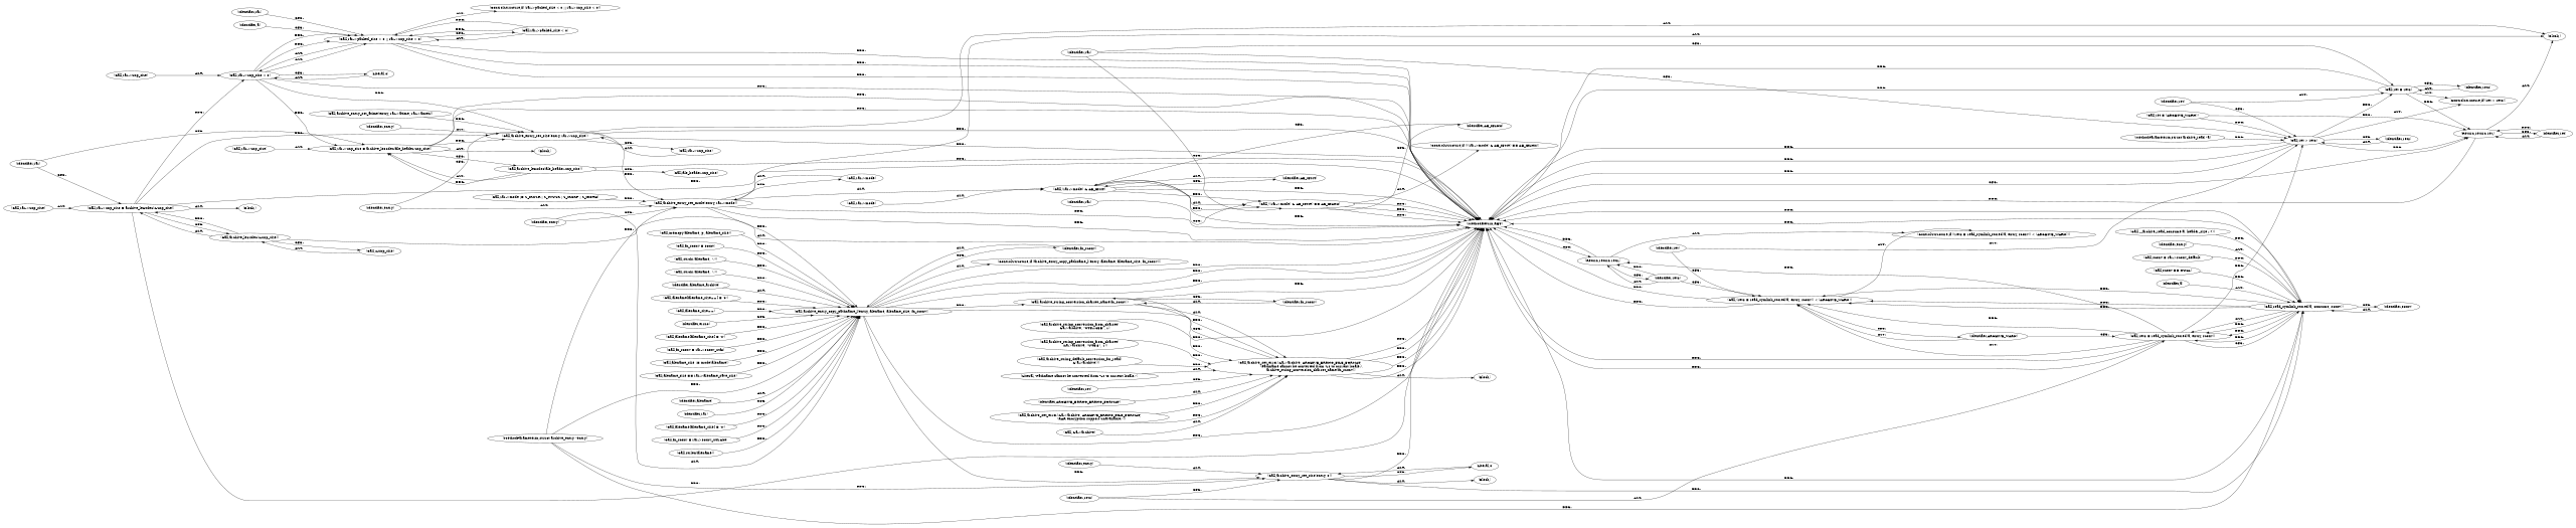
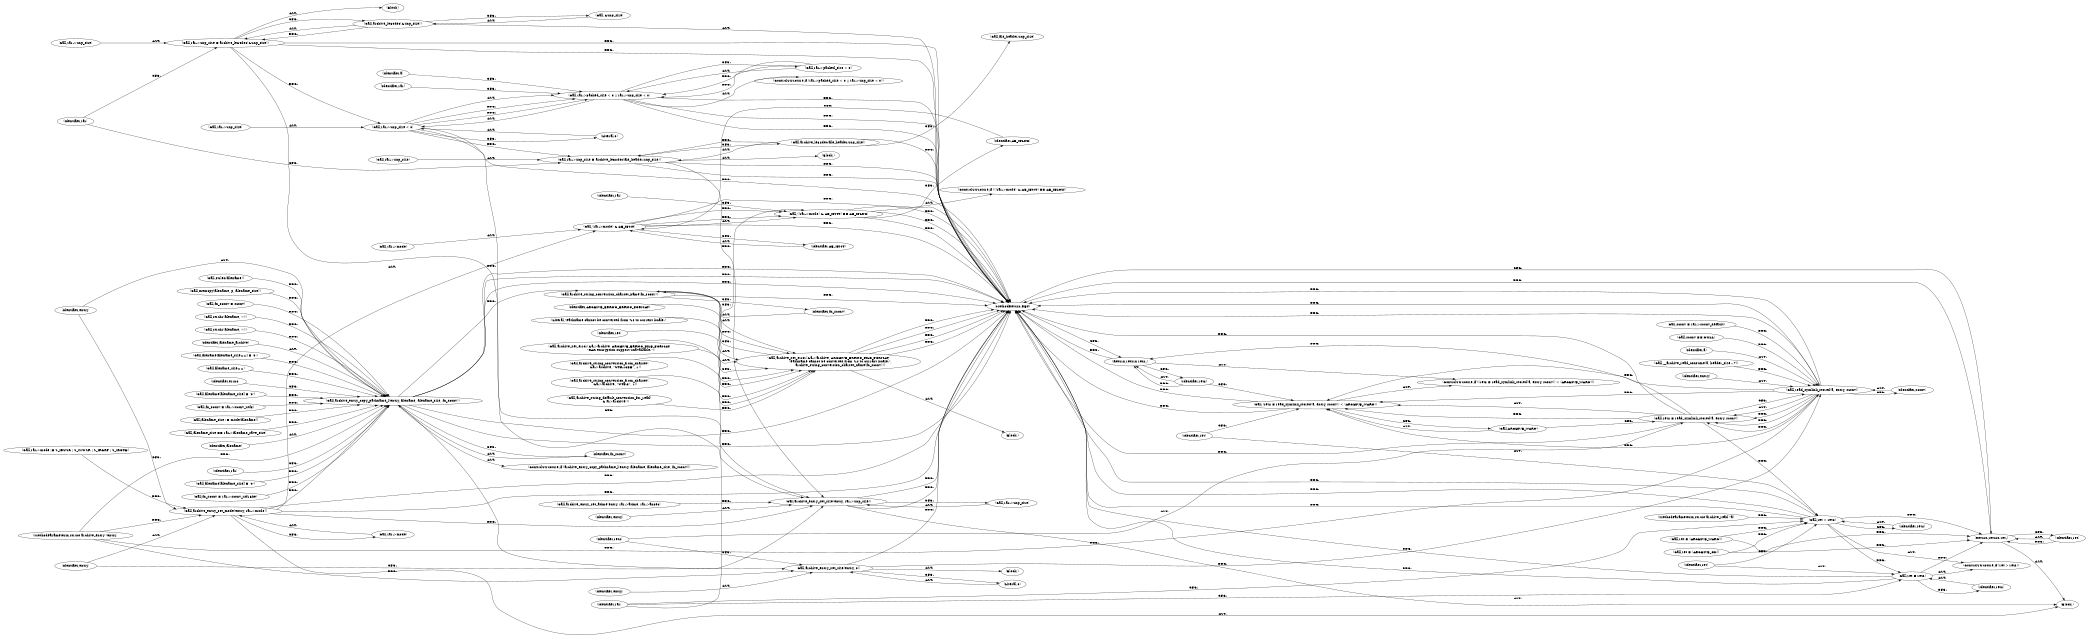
  digraph {
    rankdir=LR
    n1 [label="(Call,rar->unp_size < 0)"]
    n2 [label="(Call,rar->packed_size < 0 || rar->unp_size < 0)"]
    n3 [label="(Call,archive_entry_set_size(entry, rar->unp_size))"]
    n4 [label="(Literal,0)"]
    n5 [label="(MethodReturn,RET)"]
    n6 [label="(Call,rar->unp_size = archive_le32dec(file_header.unp_size))"]
    n7 [label="(ControlStructure,if (rar->packed_size < 0 || rar->unp_size < 0))"]
    n8 [label="(Call,rar->packed_size < 0)"]
    n9 [label="(Call,archive_entry_set_mode(entry, rar->mode))"]
    n10 [label="(Block,)"]
    n11 [label="(Call,rar->unp_size)"]
    n12 [label="(Return,return ret2;)"]
    n13 [label="(Return,return ret;)"]
    n14 [label="(Call,archive_le32dec(file_header.unp_size))"]
    n15 [label="(Block,)"]
    n16 [label="(Call,file_header.unp_size)"]
    n17 [label="(Call,rar->unp_size = archive_le64dec(&unp_size))"]
    n18 [label="(Call,archive_le64dec(&unp_size))"]
    n19 [label="(Block,)"]
    n20 [label="(Call,&unp_size)"]
    n21 [label="(Call,archive_entry_copy_pathname_l(entry, filename, filename_size, fn_sconv))"]
    n22 [label="(Call,(rar->mode) & AE_IFMT)"]
    n23 [label="(Call,rar->mode)"]
    n24 [label="(Call,archive_string_conversion_charset_name(fn_sconv))"]
    n25 [label="(Call,archive_entry_set_size(entry, 0))"]
    n26 [label="(Identifier,fn_sconv)"]
    n27 [label="(ControlStructure,if (archive_entry_copy_pathname_l(entry, filename, filename_size, fn_sconv)))"]
    n28 [label="(Call,((rar->mode) & AE_IFMT) == AE_IFLNK)"]
    n29 [label="(Identifier,AE_IFMT)"]
    n30 [label="(Call,archive_set_error(&a->archive, ARCHIVE_ERRNO_FILE_FORMAT,\n                      \"Pathname cannot be converted from %s to current locale.\",\n                      archive_string_conversion_charset_name(fn_sconv)))"]
    n31 [label="(Identifier,fn_sconv)"]
-   n32 [label="(Call,read_symlink_stored(a, consume, sconv))"]
+   n32 [label="(Call,read_symlink_stored(a, entry, sconv))"]
    n33 [label="(Block,)"]
    n34 [label="(Literal,0)"]
    n35 [label="(Block,)"]
    n36 [label="(Call,(ret2 = read_symlink_stored(a, entry, sconv)) < (ARCHIVE_WARN))"]
    n37 [label="(Call,ret2 = read_symlink_stored(a, entry, sconv))"]
    n38 [label="(Identifier,sconv)"]
    n39 [label="(ControlStructure,if ((ret2 = read_symlink_stored(a, entry, sconv)) < (ARCHIVE_WARN)))"]
-   n40 [label="(Identifier,ARCHIVE_WARN)"]
+   n40 [label="(Call,ARCHIVE_WARN)"]
    n41 [label="(Call,ret > ret2)"]
    n42 [label="(Identifier,ret2)"]
    n43 [label="(Call,ret = ret2)"]
    n44 [label="(ControlStructure,if (ret > ret2))"]
    n45 [label="(Identifier,ret2)"]
    n46 [label="(Identifier,ret2)"]
    n47 [label="(Identifier,ret)"]
    n48 [label="(ControlStructure,if (((rar->mode) & AE_IFMT) == AE_IFLNK))"]
    n49 [label="(Identifier,AE_IFLNK)"]
-   n50 [label="(Call,&a->archive)"]
    n51 [label="(Call,rar->unp_size)"]
    n52 [label="(Identifier,ret)"]
    n53 [label="(Identifier,entry)"]
    n54 [label="(MethodParameterIn,struct archive_read *a)"]
    n55 [label="(Call,archive_string_conversion_from_charset(\n           &a->archive, \"UTF-16BE\", 1))"]
    n56 [label="(Identifier,rar)"]
    n57 [label="(Call,filename[filename_size] = '\0')"]
    n58 [label="(Call,sconv = rar->sconv_default)"]
    n59 [label="(Identifier,ret)"]
    n60 [label="(Call,fn_sconv = rar->sconv_utf16be)"]
    n61 [label="(Identifier,entry)"]
    n62 [label="(Call,strlen(filename))"]
    n63 [label="(Call,archive_string_conversion_from_charset(\n           &a->archive, \"UTF-8\", 1))"]
    n64 [label="(Call,memcpy(filename, p, filename_size))"]
    n65 [label="(Call,archive_string_default_conversion_for_read(\n            &(a->archive)))"]
    n66 [label="(Call,ret = (ARCHIVE_WARN))"]
    n67 [label="(MethodParameterIn,struct archive_entry *entry)"]
    n68 [label="(Call,sconv == NULL)"]
    n69 [label="(Call,rar->mode |= S_IRUSR | S_IWUSR | S_IRGRP | S_IROTH)"]
+   n70 [label="(Call,ret = (ARCHIVE_OK))"]
    n71 [label="(Call,fn_sconv = sconv)"]
    n72 [label="(Identifier,a)"]
    n73 [label="(Identifier,rar)"]
    n74 [label="(Call,rar->unp_size)"]
    n75 [label="(Identifier,rar)"]
    n76 [label="(Identifier,entry)"]
    n77 [label="(Call,strchr(filename, '\\'))"]
    n78 [label="(Call,__archive_read_consume(a, header_size - 7))"]
    n79 [label="(Call,rar->unp_size)"]
    n80 [label="(Identifier,entry)"]
    n81 [label="(Call,strchr(filename, '\\'))"]
    n82 [label="(Identifier,entry)"]
    n83 [label="(Identifier,ARCHIVE_ERRNO_ERRNO_FORMAT)"]
    n84 [label="(Identifier,a)"]
    n85 [label="(Call,archive_set_error(&a->archive, ARCHIVE_ERRNO_FILE_FORMAT,\n                      \"RAR encryption support unavailable.\"))"]
    n86 [label="(Identifier,ret2)"]
    n87 [label="(Literal,\"Pathname cannot be converted from %s to current locale.\")"]
    n88 [label="(Identifier,filename_archive)"]
    n89 [label="(Identifier,ret)"]
    n90 [label="(Call,archive_entry_set_atime(entry, rar->atime, rar->ansec))"]
    n91 [label="(Call,filename[filename_size++] = '\0')"]
    n92 [label="(Call,rar->mode)"]
    n93 [label="(Call,filename_size++)"]
    n94 [label="(Identifier,errno)"]
    n95 [label="(Call,filename[filename_size] = '\0')"]
    n96 [label="(Call,fn_sconv = rar->sconv_utf8)"]
    n97 [label="(Call,filename_size != mode(filename))"]
    n98 [label="(Identifier,rar)"]
    n99 [label="(Identifier,rar)"]
    n100 [label="(Call,filename_size == rar->filename_save_size)"]
    n101 [label="(Identifier,filename)"]
    n1 -> n2 [label="AST: "]
    n1 -> n2 [label="DDG: "]
    n1 -> n2 [label="DDG: "]
-   n1 -> n3 [label="DDG: "]
+   n1 -> n3 [label="CFG: "]
    n1 -> n4 [label="CFG: "]
    n1 -> n5 [label="DDG: "]
    n1 -> n6 [label="DDG: "]
    n2 -> n1 [label="AST: "]
    n2 -> n5 [label="DDG: "]
    n2 -> n5 [label="DDG: "]
    n2 -> n5 [label="DDG: "]
    n2 -> n7 [label="AST: "]
    n2 -> n8 [label="CFG: "]
    n3 -> n5 [label="DDG: "]
    n3 -> n5 [label="DDG: "]
-   n3 -> n9 [label="DDG: "]
+   n9 -> n3 [label="DDG: "]
    n3 -> n10 [label="AST: "]
    n3 -> n11 [label="CFG: "]
    n4 -> n1 [label="AST: "]
    n5 -> n12 [label="CFG: "]
    n5 -> n13 [label="CFG: "]
    n6 -> n3 [label="DDG: "]
    n6 -> n5 [label="DDG: "]
    n6 -> n5 [label="DDG: "]
    n6 -> n14 [label="CFG: "]
    n6 -> n15 [label="AST: "]
    n8 -> n2 [label="AST: "]
    n8 -> n2 [label="DDG: "]
    n8 -> n2 [label="DDG: "]
    n9 -> n5 [label="DDG: "]
    n9 -> n5 [label="DDG: "]
    n9 -> n10 [label="AST: "]
    n9 -> n21 [label="DDG: "]
    n9 -> n22 [label="AST: "]
    n9 -> n23 [label="CFG: "]
    n11 -> n3 [label="AST: "]
    n12 -> n5 [label="DDG: "]
    n12 -> n39 [label="AST: "]
    n12 -> n42 [label="CFG: "]
    n13 -> n5 [label="DDG: "]
    n13 -> n10 [label="AST: "]
    n13 -> n47 [label="CFG: "]
    n14 -> n5 [label="DDG: "]
    n14 -> n6 [label="AST: "]
    n14 -> n6 [label="DDG: "]
    n14 -> n16 [label="CFG: "]
    n17 -> n1 [label="DDG: "]
    n17 -> n3 [label="DDG: "]
    n17 -> n5 [label="DDG: "]
    n17 -> n5 [label="DDG: "]
    n17 -> n18 [label="CFG: "]
    n17 -> n19 [label="AST: "]
    n18 -> n5 [label="AST: "]
    n18 -> n17 [label="AST: "]
    n18 -> n17 [label="DDG: "]
    n18 -> n20 [label="CFG: "]
    n20 -> n18 [label="AST: "]
    n21 -> n5 [label="DDG: "]
    n21 -> n5 [label="DDG: "]
    n21 -> n5 [label="DDG: "]
    n21 -> n5 [label="DDG: "]
    n21 -> n5 [label="DDG: "]
    n21 -> n24 [label="DDG: "]
    n21 -> n25 [label="DDG: "]
    n21 -> n26 [label="CFG: "]
    n21 -> n27 [label="AST: "]
    n22 -> n5 [label="DDG: "]
    n22 -> n5 [label="DDG: "]
    n22 -> n28 [label="AST: "]
    n22 -> n28 [label="DDG: "]
    n22 -> n28 [label="DDG: "]
    n22 -> n29 [label="CFG: "]
    n23 -> n9 [label="AST: "]
    n24 -> n5 [label="DDG: "]
    n24 -> n30 [label="AST: "]
    n24 -> n30 [label="DDG: "]
    n24 -> n31 [label="CFG: "]
    n25 -> n5 [label="DDG: "]
    n25 -> n32 [label="DDG: "]
    n25 -> n33 [label="AST: "]
    n25 -> n34 [label="CFG: "]
    n26 -> n21 [label="AST: "]
    n28 -> n5 [label="DDG: "]
    n28 -> n5 [label="DDG: "]
    n28 -> n5 [label="DDG: "]
    n28 -> n48 [label="AST: "]
    n28 -> n49 [label="CFG: "]
    n29 -> n22 [label="AST: "]
    n30 -> n5 [label="DDG: "]
    n30 -> n5 [label="DDG: "]
    n30 -> n5 [label="DDG: "]
    n30 -> n5 [label="DDG: "]
    n30 -> n24 [label="CFG: "]
    n30 -> n35 [label="AST: "]
    n31 -> n24 [label="AST: "]
    n32 -> n5 [label="DDG: "]
    n32 -> n5 [label="DDG: "]
    n32 -> n5 [label="DDG: "]
    n32 -> n36 [label="DDG: "]
    n32 -> n36 [label="DDG: "]
    n32 -> n36 [label="DDG: "]
    n32 -> n37 [label="AST: "]
    n32 -> n37 [label="DDG: "]
    n32 -> n37 [label="DDG: "]
    n32 -> n37 [label="DDG: "]
    n32 -> n38 [label="CFG: "]
    n34 -> n25 [label="AST: "]
    n36 -> n5 [label="DDG: "]
    n36 -> n5 [label="DDG: "]
    n36 -> n39 [label="AST: "]
    n36 -> n40 [label="CFG: "]
    n37 -> n5 [label="DDG: "]
    n37 -> n5 [label="DDG: "]
    n37 -> n12 [label="DDG: "]
    n37 -> n32 [label="CFG: "]
    n37 -> n36 [label="AST: "]
    n37 -> n36 [label="DDG: "]
    n37 -> n41 [label="DDG: "]
    n38 -> n32 [label="AST: "]
    n40 -> n36 [label="AST: "]
    n40 -> n37 [label="CFG: "]
    n41 -> n5 [label="DDG: "]
    n41 -> n5 [label="DDG: "]
    n41 -> n5 [label="DDG: "]
    n41 -> n13 [label="DDG: "]
    n41 -> n43 [label="DDG: "]
    n41 -> n44 [label="AST: "]
    n41 -> n45 [label="CFG: "]
    n42 -> n12 [label="AST: "]
    n42 -> n12 [label="DDG: "]
    n42 -> n36 [label="CFG: "]
    n43 -> n5 [label="DDG: "]
    n43 -> n5 [label="DDG: "]
    n43 -> n13 [label="DDG: "]
    n43 -> n44 [label="AST: "]
    n43 -> n46 [label="CFG: "]
    n45 -> n41 [label="AST: "]
    n46 -> n43 [label="AST: "]
    n47 -> n13 [label="AST: "]
    n47 -> n13 [label="DDG: "]
    n49 -> n22 [label="CFG: "]
-   n50 -> n30 [label="AST: "]
    n51 -> n17 [label="AST: "]
    n52 -> n41 [label="CFG: "]
    n52 -> n43 [label="AST: "]
    n53 -> n3 [label="AST: "]
    n54 -> n41 [label="DDG: "]
    n55 -> n30 [label="DDG: "]
    n56 -> n21 [label="CFG: "]
    n57 -> n21 [label="DDG: "]
    n58 -> n32 [label="DDG: "]
    n59 -> n36 [label="CFG: "]
    n59 -> n41 [label="AST: "]
    n60 -> n21 [label="DDG: "]
    n61 -> n3 [label="CFG: "]
    n61 -> n9 [label="AST: "]
    n62 -> n21 [label="DDG: "]
    n63 -> n30 [label="DDG: "]
    n64 -> n21 [label="DDG: "]
    n65 -> n30 [label="DDG: "]
    n66 -> n13 [label="DDG: "]
    n66 -> n41 [label="DDG: "]
    n67 -> n9 [label="DDG: "]
    n67 -> n21 [label="DDG: "]
    n67 -> n25 [label="DDG: "]
    n67 -> n32 [label="DDG: "]
    n68 -> n32 [label="DDG: "]
    n69 -> n9 [label="DDG: "]
+   n70 -> n13 [label="DDG: "]
+   n70 -> n41 [label="DDG: "]
    n71 -> n21 [label="DDG: "]
    n72 -> n32 [label="AST: "]
    n73 -> n2 [label="CFG: "]
    n74 -> n1 [label="AST: "]
    n75 -> n28 [label="CFG: "]
    n75 -> n41 [label="CFG: "]
    n75 -> n43 [label="CFG: "]
    n76 -> n9 [label="CFG: "]
    n76 -> n21 [label="AST: "]
    n77 -> n21 [label="DDG: "]
    n78 -> n32 [label="DDG: "]
    n79 -> n6 [label="AST: "]
    n80 -> n25 [label="AST: "]
    n81 -> n21 [label="DDG: "]
    n82 -> n32 [label="AST: "]
    n83 -> n30 [label="AST: "]
    n84 -> n2 [label="CFG: "]
    n85 -> n30 [label="DDG: "]
    n85 -> n30 [label="DDG: "]
    n86 -> n25 [label="CFG: "]
    n86 -> n37 [label="AST: "]
    n87 -> n30 [label="AST: "]
    n88 -> n21 [label="AST: "]
    n89 -> n30 [label="CFG: "]
    n90 -> n3 [label="DDG: "]
    n91 -> n21 [label="DDG: "]
    n92 -> n22 [label="AST: "]
    n93 -> n21 [label="DDG: "]
    n94 -> n21 [label="CFG: "]
    n95 -> n21 [label="DDG: "]
    n96 -> n21 [label="DDG: "]
    n97 -> n21 [label="DDG: "]
    n98 -> n28 [label="CFG: "]
    n99 -> n6 [label="CFG: "]
    n99 -> n17 [label="CFG: "]
    n100 -> n21 [label="DDG: "]
    n101 -> n21 [label="AST: "]
  }
